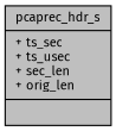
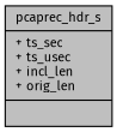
  digraph {
    fontname="Fira Sans"
-   n1 [color=black fillcolor=grey75 fontcolor=black fontname="Fira Sans" fontsize=10 height=0.2 label="{pcaprec_hdr_s\n|+ ts_sec\l+ ts_usec\l+ sec_len\l+ orig_len\l|}" shape=record style=filled width=0.4]
+   n1 [color=black fillcolor=grey75 fontcolor=black fontname="Fira Sans" fontsize=10 height=0.2 label="{pcaprec_hdr_s\n|+ ts_sec\l+ ts_usec\l+ incl_len\l+ orig_len\l|}" shape=record style=filled width=0.4]
  }
